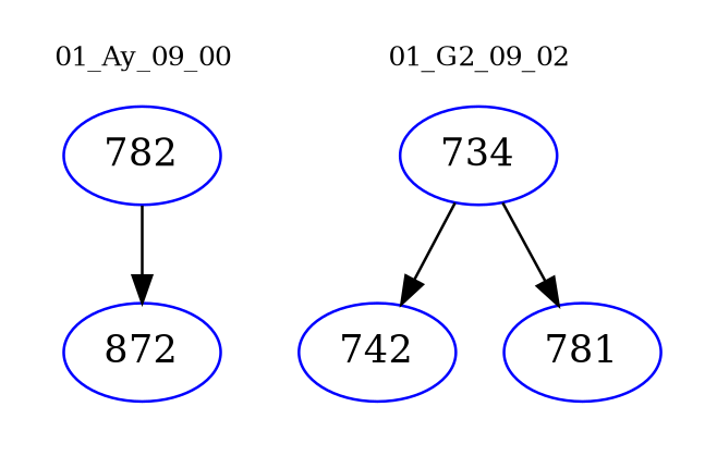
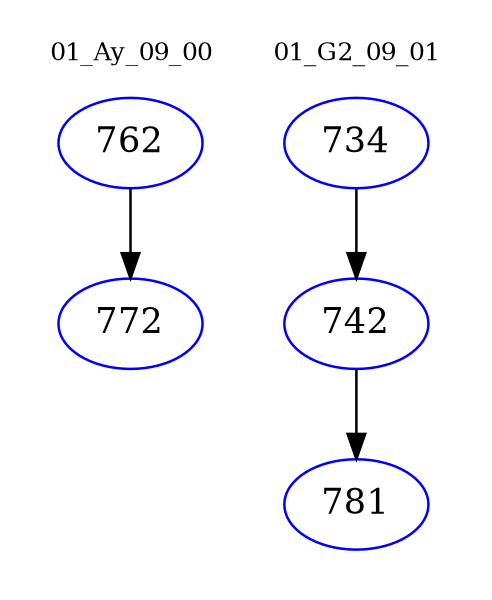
  digraph {
    node [color=blue]
    edge [color=black]
-   n1 [label=782]
-   n2 [label=872]
+   n1 [label=762]
+   n2 [label=772]
    n3 [label=742]
    n4 [label=734]
    n5 [label=781]
    subgraph cluster_1 {
      color=white
      fontsize=10
      label="01_Ay_09_00"
      n1
      n2
    }
    subgraph cluster_2 {
      color=white
      fontsize=10
-     label="01_G2_09_02"
+     label="01_G2_09_01"
      n3
      n4
      n5
    }
    n1 -> n2
    n4 -> n3
-   n4 -> n5
+   n3 -> n5
  }
